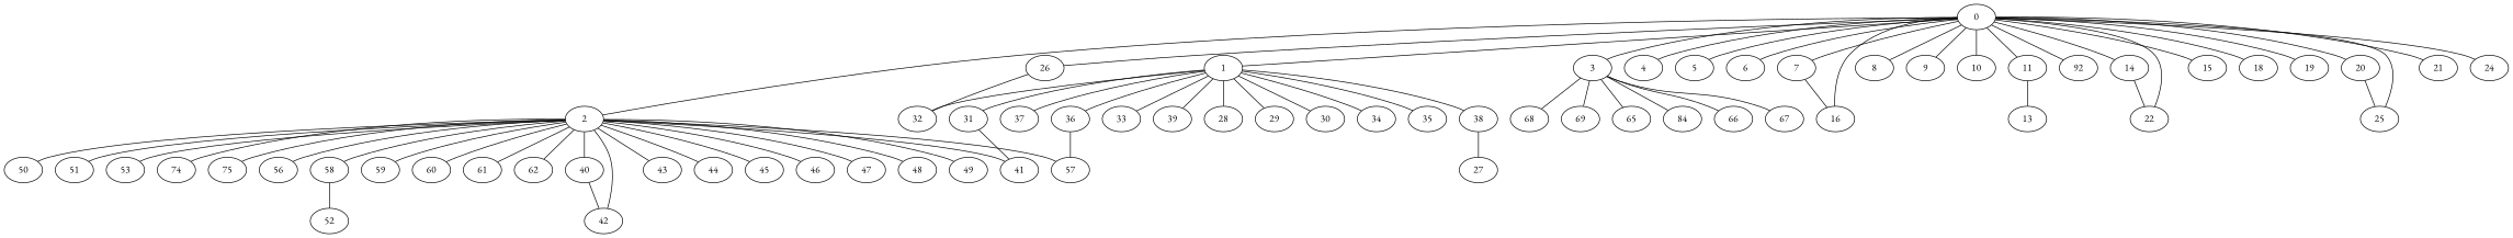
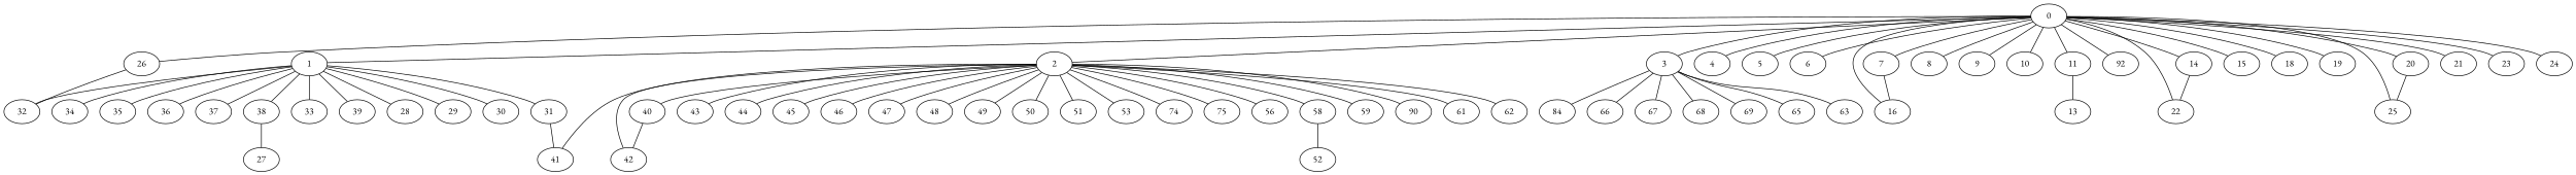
  graph {
    fontname="EB Garamond"
    node [fontname="EB Garamond"]
    edge [fontname="EB Garamond"]
    0
    1
    2
    3
    4
    5
    6
    7
    8
    9
    10
    11
    n13 [label=92]
    14
    15
    16
    18
    19
    20
    21
    22
+   23
    24
    25
    26
    32
    34
    35
    36
    37
    38
    33
    39
    28
    29
    30
    31
    40
    41
    42
    43
    44
    45
    46
    47
    48
    49
    50
    51
    53
    n51 [label=74]
    n52 [label=75]
    56
-   57
    58
    59
-   60
+   60 [label=90]
    61
    62
    n60 [label=84]
    66
    67
    68
    69
    65
+   63
    13
    27
    52
    0 -- 1
    0 -- 2
    0 -- 3
    0 -- 4
    0 -- 5
    0 -- 6
    0 -- 7
    0 -- 8
    0 -- 9
    0 -- 10
    0 -- 11
    0 -- n13
    0 -- 14
    0 -- 15
    0 -- 16
    0 -- 18
    0 -- 19
    0 -- 20
    0 -- 21
    0 -- 22
+   0 -- 23
    0 -- 24
    0 -- 25
    0 -- 26
    1 -- 32
    1 -- 34
    1 -- 35
    1 -- 36
    1 -- 37
    1 -- 38
    1 -- 33
    1 -- 39
    1 -- 28
    1 -- 29
    1 -- 30
    1 -- 31
    2 -- 40
    2 -- 41
    2 -- 42
    2 -- 43
    2 -- 44
    2 -- 45
    2 -- 46
    2 -- 47
    2 -- 48
    2 -- 49
    2 -- 50
    2 -- 51
    2 -- 53
    2 -- n51
    2 -- n52
    2 -- 56
-   2 -- 57
    2 -- 58
    2 -- 59
    2 -- 60
    2 -- 61
    2 -- 62
    3 -- n60
    3 -- 66
    3 -- 67
    3 -- 68
    3 -- 69
    3 -- 65
+   3 -- 63
    7 -- 16
    11 -- 13
    14 -- 22
    20 -- 25
    26 -- 32
-   36 -- 57
    38 -- 27
    31 -- 41
    40 -- 42
    58 -- 52
  }
